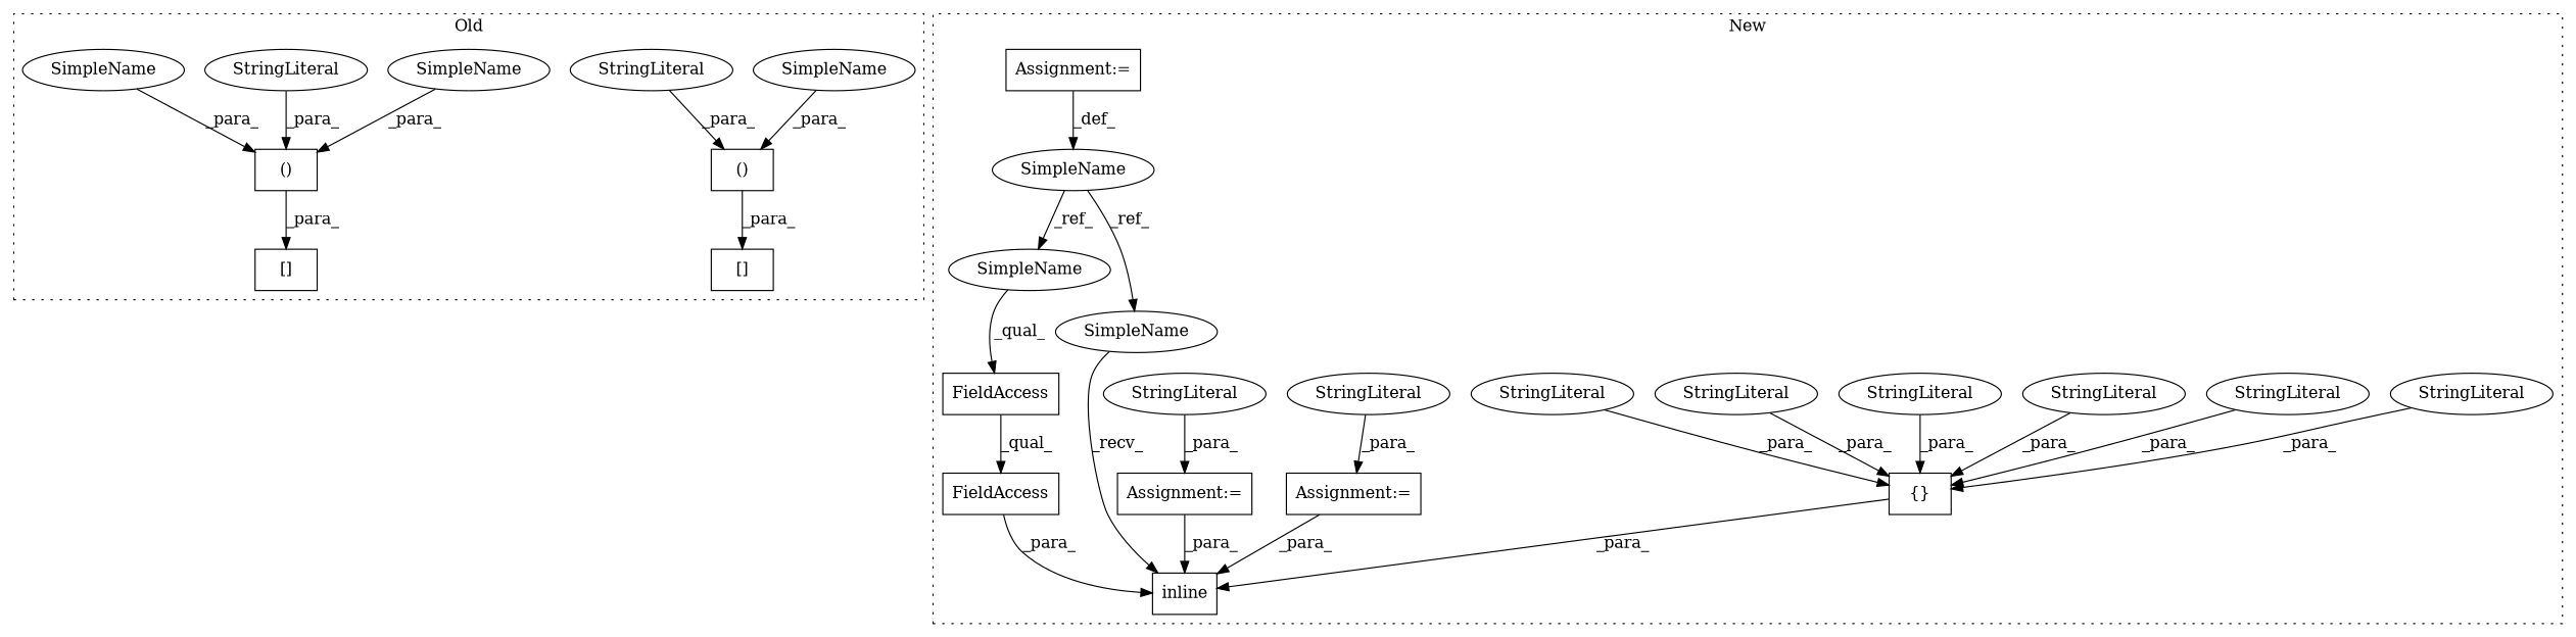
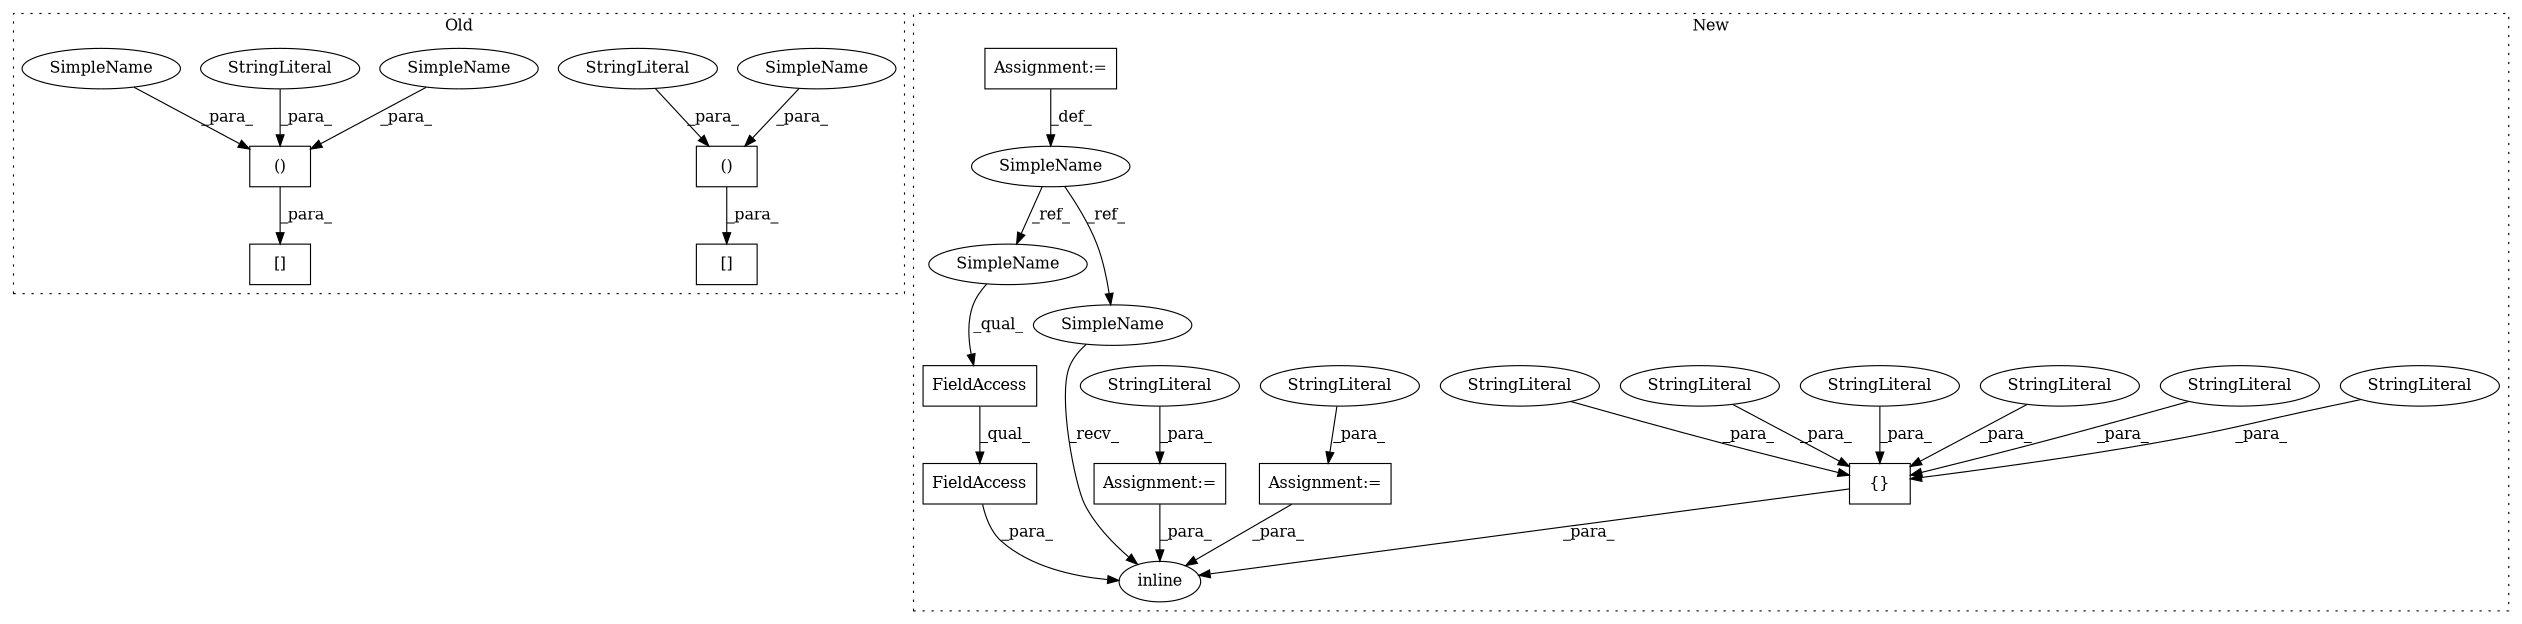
  digraph {
    node [a=45 l=5 s=7743 shape=ellipse]
    n1 [a=2 l="14,2" label="[]" s="6528,6633" shape=box]
    n2 [a=106 l=91 label="()" s=6542 shape=box]
    n3 [a=106 l=79 label="()" s=6415 shape=box]
    n4 [a=2 l="13,2" label="[]" s="6402,6494" shape=box]
    n5 [l=16 label=StringLiteral s=6617]
    n6 [l=16 label=StringLiteral s=6444]
    n7 [a=42 l=4 label=SimpleName s=6542]
    n8 [a=42 l=4 label=SimpleName s=6473]
    n9 [a=42 l=4 label=SimpleName s=6490]
-   n10 [a=32 l="7,1" label=inline s="7616,7779" shape=box]
+   n10 [a=32 l="7,1" label=inline s="7616,7779"]
    n11 [a=4 l="1,1" label="{}" s="7674,7741" shape=box]
    n12 [l=8 label=StringLiteral s=7699]
    n13 [l=6 label=StringLiteral s=7692]
    n14 [l=3 label=StringLiteral s=7679]
    n15 [l=10 label=StringLiteral s=7731]
    n16 [l=3 label=StringLiteral s=7683]
    n17 [a=7 l=1 label="Assignment:=" s=6382 shape=box]
    n18 [l=879 label=StringLiteral s=6383]
    n19 [a=22 l=22 label=FieldAccess shape=box]
    n20 [a=22 l=16 label=FieldAccess shape=box]
    n21 [a=42 label=SimpleName s=6037]
    n22 [l=11 label=StringLiteral s=7708]
    n23 [a=7 l=1 label="Assignment:=" s=7280 shape=box]
    n24 [l=65 label=StringLiteral s=7281]
    n25 [a=7 label="Assignment:=" s=6037 shape=box]
    n26 [a=42 label=SimpleName]
    n27 [a=42 label=SimpleName s=7610]
    subgraph cluster_1 {
      label=Old
      style=dotted
      n1
      n2
      n3
      n4
      n5
      n6
      n7
      n8
      n9
    }
    subgraph cluster_2 {
      label=New
      style=dotted
      n10
      n11
      n12
      n13
      n14
      n15
      n16
      n17
      n18
      n19
      n20
      n21
      n22
      n23
      n24
      n25
      n26
      n27
    }
    n2 -> n1 [label=_para_]
    n3 -> n4 [label=_para_]
    n5 -> n2 [label=_para_]
    n6 -> n3 [label=_para_]
    n7 -> n2 [label=_para_]
    n8 -> n3 [label=_para_]
    n9 -> n3 [label=_para_]
    n11 -> n10 [label=_para_]
    n12 -> n11 [label=_para_]
    n13 -> n11 [label=_para_]
    n14 -> n11 [label=_para_]
    n15 -> n11 [label=_para_]
    n16 -> n11 [label=_para_]
    n17 -> n10 [label=_para_]
    n18 -> n17 [label=_para_]
    n19 -> n10 [label=_para_]
    n20 -> n19 [label=_qual_]
    n21 -> n26 [label=_ref_]
    n21 -> n27 [label=_ref_]
    n22 -> n11 [label=_para_]
    n23 -> n10 [label=_para_]
    n24 -> n23 [label=_para_]
    n25 -> n21 [label=_def_]
    n26 -> n20 [label=_qual_]
    n27 -> n10 [label=_recv_]
  }
